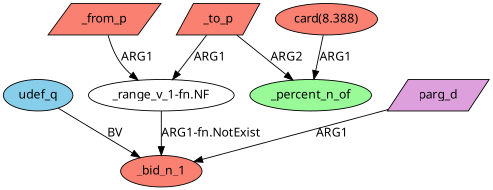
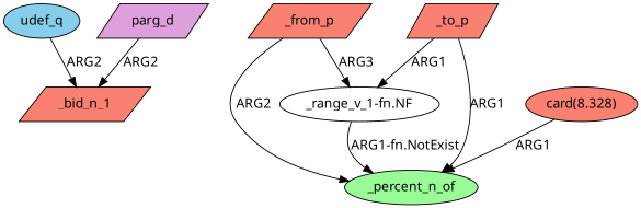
  digraph {
    fontname="Noto Sans"
    node [fillcolor=salmon fontname="Noto Sans" shape=ellipse style=filled]
    edge [fontname="Noto Sans"]
    udef_q [fillcolor=skyblue]
-   _bid_n_1
+   _bid_n_1 [shape=parallelogram]
    _percent_n_of [fillcolor=palegreen]
    _from_p [shape=parallelogram]
    "_range_v_1-fn.NF" [fillcolor=white]
    parg_d [fillcolor=plum shape=parallelogram]
    _to_p [shape=parallelogram]
-   "card(8.328)" [label="card(8.388)"]
-   udef_q -> _bid_n_1 [label=BV]
-   _from_p -> "_range_v_1-fn.NF" [label=ARG1]
-   "_range_v_1-fn.NF" -> _bid_n_1 [label="ARG1-fn.NotExist"]
-   parg_d -> _bid_n_1 [label=ARG1]
-   _to_p -> _percent_n_of [label=ARG2]
+   "card(8.328)"
+   udef_q -> _bid_n_1 [label=ARG2]
+   _from_p -> _percent_n_of [label=ARG2]
+   _from_p -> "_range_v_1-fn.NF" [label=ARG3]
+   "_range_v_1-fn.NF" -> _percent_n_of [label="ARG1-fn.NotExist"]
+   parg_d -> _bid_n_1 [label=ARG2]
+   _to_p -> _percent_n_of [label=ARG1]
    _to_p -> "_range_v_1-fn.NF" [label=ARG1]
    "card(8.328)" -> _percent_n_of [label=ARG1]
  }
